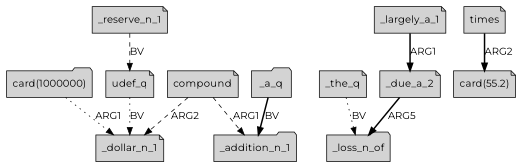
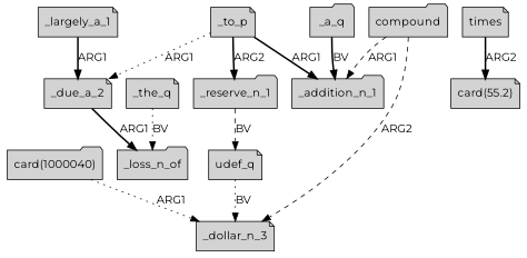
  digraph {
    fontname=Montserrat
    node [fontname=Montserrat shape=note style=filled]
    edge [fontname=Montserrat style=bold]
-   "card(1000000)" [shape=folder]
-   _dollar_n_1
+   "card(1000000)" [shape=folder label="card(1000040)"]
+   _dollar_n_1 [label=_dollar_n_3]
    n3 [label=_due_a_2]
+   _to_p
    _addition_n_1 [shape=folder]
-   _reserve_n_1
+   _reserve_n_1 [shape=folder]
    _loss_n_of [shape=folder]
    udef_q
-   compound
+   compound [shape=folder]
    times
    "card(55.2)"
    _the_q
    _a_q [shape=folder]
    _largely_a_1
    "card(1000000)" -> _dollar_n_1 [label=ARG1 style=dotted]
-   n3 -> _loss_n_of [label=ARG5]
+   n3 -> _loss_n_of [label=ARG1]
+   _to_p -> n3 [label=ARG1 style=dotted]
+   _to_p -> _addition_n_1 [label=ARG1]
+   _to_p -> _reserve_n_1 [label=ARG2]
    _reserve_n_1 -> udef_q [label=BV style=dashed]
    udef_q -> _dollar_n_1 [label=BV style=dotted]
    compound -> _dollar_n_1 [label=ARG2 style=dashed]
    compound -> _addition_n_1 [label=ARG1 style=dashed]
    times -> "card(55.2)" [label=ARG2]
    _the_q -> _loss_n_of [label=BV style=dotted]
    _a_q -> _addition_n_1 [label=BV]
    _largely_a_1 -> n3 [label=ARG1]
  }
